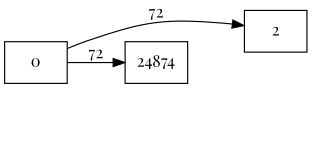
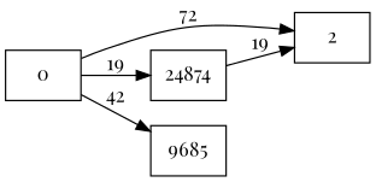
  digraph {
    fontname="Playfair Display"
    rankdir=LR
    node [fontname="Playfair Display" shape=rectangle]
    edge [fontname="Playfair Display"]
    n1 [label=2]
    24874
    0
+   9685
+   24874 -> n1 [label=19]
    0 -> n1 [label=72]
-   0 -> 24874 [label=72]
+   0 -> 24874 [label=19]
+   0 -> 9685 [label=42]
  }
